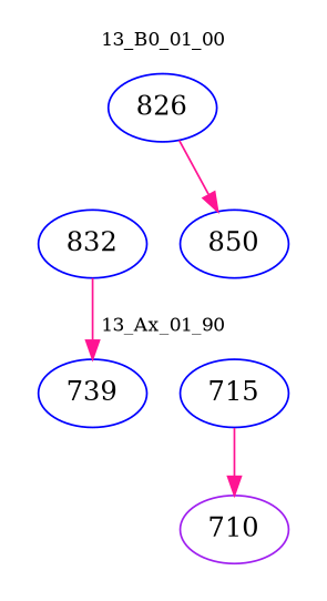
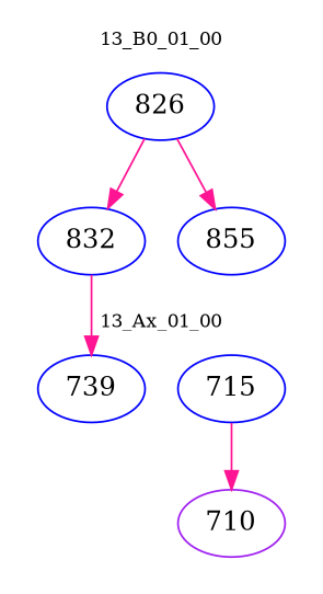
  digraph {
    node [color=blue]
    edge [color=deeppink]
    n1 [label=715]
    n2 [label=739]
    n3 [color=purple label=710]
    n4 [label=826]
    n5 [label=832]
-   n6 [label=850]
+   n6 [label=855]
    subgraph cluster_1 {
      color=white
      fontsize=10
-     label="13_Ax_01_90"
+     label="13_Ax_01_00"
      n1
      n2
      n3
    }
    subgraph cluster_2 {
      color=white
      fontsize=10
      label="13_B0_01_00"
      n4
      n5
      n6
    }
    n1 -> n3
+   n4 -> n5
    n4 -> n6
    n5 -> n2
  }
